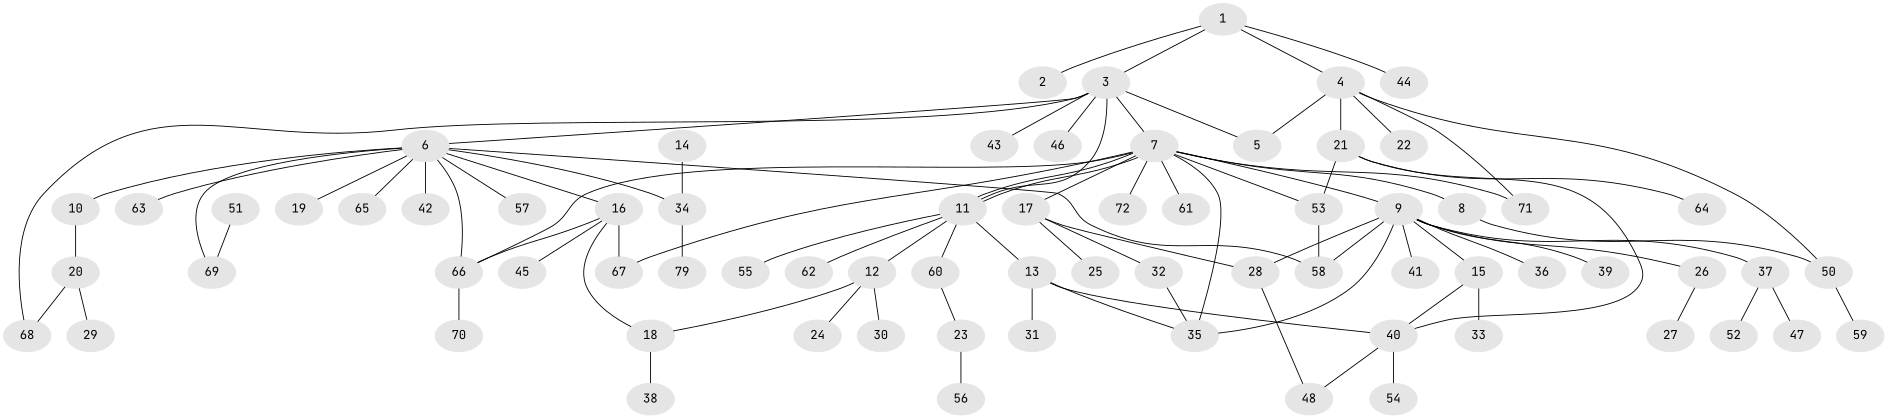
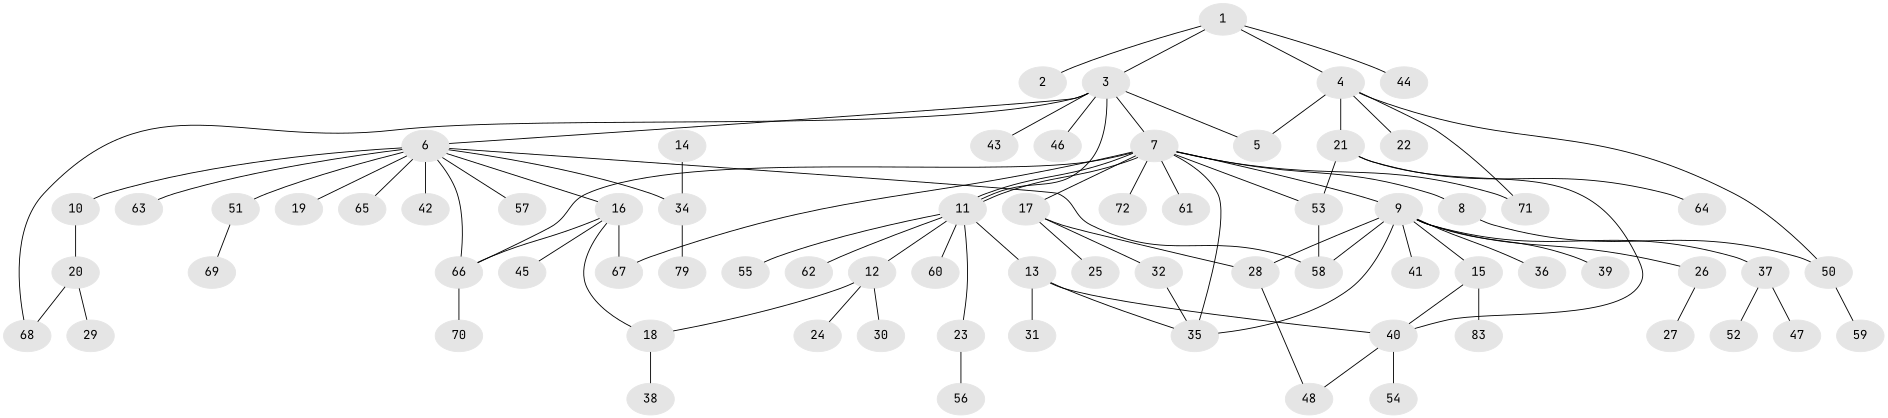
  graph {
    fontname="JetBrains Mono"
    node [color=gray90 fontname="JetBrains Mono" style=filled]
    edge [fontname="JetBrains Mono"]
    1
    2
    3
    4
    44
    5
    6
    7
    11
    43
    46
    68
    21
    22
    50
    71
    14
    34
    51
    69
    10
    16
    19
    42
    57
    58
    63
    65
    66
    8
    9
    17
    35
    53
    61
    67
    72
    12
    13
    23
    55
    60
    62
    40
    64
    59
    20
    18
    45
    n50 [label=79]
    70
    15
    26
    28
    36
    37
    39
    41
    25
    32
-   33
+   33 [label=83]
    27
    48
    47
    52
    29
    24
    30
    31
    56
    38
    54
    1 -- 2
    1 -- 3
    1 -- 4
    1 -- 44
    3 -- 5
    3 -- 6
    3 -- 7
    3 -- 11
    3 -- 43
    3 -- 46
    3 -- 68
    4 -- 5
    4 -- 21
    4 -- 22
    4 -- 50
    4 -- 71
    6 -- 34
-   6 -- 69
+   6 -- 51
    6 -- 10
    6 -- 16
    6 -- 19
    6 -- 42
    6 -- 57
    6 -- 58
    6 -- 63
    6 -- 65
    6 -- 66
    7 -- 11
    7 -- 11
    7 -- 71
    7 -- 66
    7 -- 8
    7 -- 9
    7 -- 17
    7 -- 35
    7 -- 53
    7 -- 61
    7 -- 67
    7 -- 72
    11 -- 12
    11 -- 13
-   60 -- 23
+   11 -- 23
    11 -- 55
    11 -- 60
    11 -- 62
    21 -- 53
    21 -- 40
    21 -- 64
    50 -- 59
    14 -- 34
    34 -- n50
    51 -- 69
    10 -- 20
    16 -- 66
    16 -- 67
    16 -- 18
    16 -- 45
    66 -- 70
    8 -- 50
    9 -- 58
    9 -- 35
    9 -- 15
    9 -- 26
    9 -- 28
    9 -- 36
    9 -- 37
    9 -- 39
    9 -- 41
    17 -- 28
    17 -- 25
    17 -- 32
    53 -- 58
    12 -- 18
    12 -- 24
    12 -- 30
    13 -- 35
    13 -- 40
    13 -- 31
    23 -- 56
    40 -- 48
    40 -- 54
    20 -- 68
    20 -- 29
    18 -- 38
    15 -- 40
    15 -- 33
    26 -- 27
    28 -- 48
    37 -- 47
    37 -- 52
    32 -- 35
  }
